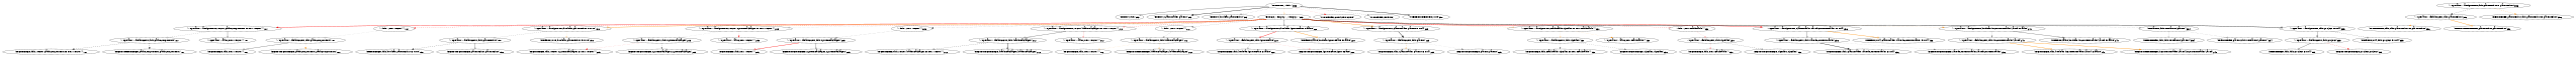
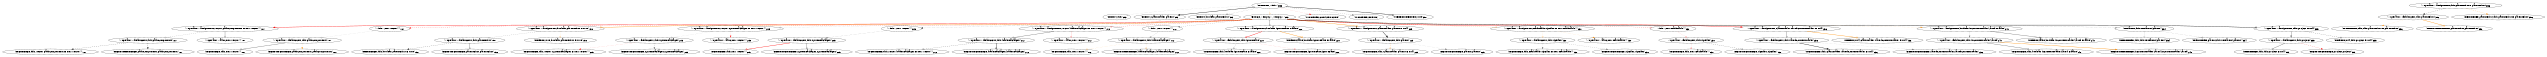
  digraph {
    edge [arrowhead=odot color=gray40 style=bold]
    n1 [label=<(METHOD,&lt;init&gt;)<SUB>353</SUB>>]
    n2 [label=<(PARAM,this)<SUB>353</SUB>>]
    n3 [label=<(PARAM,ClassLoader parent)<SUB>353</SUB>>]
    n4 [label=<(PARAM,boolean parentFirst)<SUB>353</SUB>>]
    n5 [label=<(BLOCK,&lt;empty&gt;,&lt;empty&gt;)<SUB>353</SUB>>]
    n6 [label=<(MODIFIER,CONSTRUCTOR)>]
    n7 [label=<(MODIFIER,PUBLIC)>]
    n8 [label=<(METHOD_RETURN,void)<SUB>357</SUB>>]
    n9 [label=<(&lt;operator&gt;.assignment,Vector pathComponents = new Vector())<SUB>187</SUB>>]
    n10 [label=<(&lt;init&gt;,new Vector())<SUB>187</SUB>>]
    n11 [label=<(&lt;operator&gt;.assignment,boolean parentFirst = true)<SUB>198</SUB>>]
    n12 [label=<(&lt;operator&gt;.assignment,Vector systemPackages = new Vector())<SUB>205</SUB>>]
    n13 [label=<(&lt;init&gt;,new Vector())<SUB>205</SUB>>]
    n14 [label=<(&lt;operator&gt;.assignment,Vector loaderPackages = new Vector())<SUB>212</SUB>>]
    n15 [label=<(&lt;init&gt;,new Vector())<SUB>212</SUB>>]
    n16 [label=<(&lt;operator&gt;.assignment,boolean ignoreBase = false)<SUB>220</SUB>>]
    n17 [label=<(&lt;operator&gt;.assignment,ClassLoader parent = null)<SUB>225</SUB>>]
    n18 [label=<(&lt;operator&gt;.assignment,Hashtable zipFiles = new Hashtable())<SUB>230</SUB>>]
    n19 [label=<(&lt;init&gt;,new Hashtable())<SUB>230</SUB>>]
    n20 [label=<(&lt;operator&gt;.assignment,ClassLoader savedContextLoader = null)<SUB>236</SUB>>]
    n21 [label=<(&lt;operator&gt;.assignment,boolean isContextLoaderSaved = false)<SUB>240</SUB>>]
    n22 [label=<(setParent,this.setParent(parent))<SUB>354</SUB>>]
    n23 [label=<(&lt;operator&gt;.assignment,this.project = null)<SUB>355</SUB>>]
    n24 [label=<(&lt;operator&gt;.fieldAccess,this.pathComponents)<SUB>187</SUB>>]
    n25 [label=<(&lt;operator&gt;.alloc,new Vector())<SUB>187</SUB>>]
    n26 [label=<(&lt;operator&gt;.fieldAccess,this.pathComponents)<SUB>187</SUB>>]
    n27 [label=<(&lt;operator&gt;.fieldAccess,this.parentFirst)<SUB>198</SUB>>]
    n28 [label=<(LITERAL,true,boolean parentFirst = true)<SUB>198</SUB>>]
    n29 [label=<(&lt;operator&gt;.fieldAccess,this.systemPackages)<SUB>205</SUB>>]
    n30 [label=<(&lt;operator&gt;.alloc,new Vector())<SUB>205</SUB>>]
    n31 [label=<(&lt;operator&gt;.fieldAccess,this.systemPackages)<SUB>205</SUB>>]
    n32 [label=<(&lt;operator&gt;.fieldAccess,this.loaderPackages)<SUB>212</SUB>>]
    n33 [label=<(&lt;operator&gt;.alloc,new Vector())<SUB>212</SUB>>]
    n34 [label=<(&lt;operator&gt;.fieldAccess,this.loaderPackages)<SUB>212</SUB>>]
    n35 [label=<(&lt;operator&gt;.fieldAccess,this.ignoreBase)<SUB>220</SUB>>]
    n36 [label=<(LITERAL,false,boolean ignoreBase = false)<SUB>220</SUB>>]
    n37 [label=<(&lt;operator&gt;.fieldAccess,this.parent)<SUB>225</SUB>>]
    n38 [label=<(&lt;operator&gt;.fieldAccess,this.zipFiles)<SUB>230</SUB>>]
    n39 [label=<(&lt;operator&gt;.alloc,new Hashtable())<SUB>230</SUB>>]
    n40 [label=<(&lt;operator&gt;.fieldAccess,this.zipFiles)<SUB>230</SUB>>]
    n41 [label=<(&lt;operator&gt;.fieldAccess,this.savedContextLoader)<SUB>236</SUB>>]
    n42 [label=<(LITERAL,null,ClassLoader savedContextLoader = null)<SUB>236</SUB>>]
    n43 [label=<(&lt;operator&gt;.fieldAccess,this.isContextLoaderSaved)<SUB>240</SUB>>]
    n44 [label=<(LITERAL,false,boolean isContextLoaderSaved = false)<SUB>240</SUB>>]
    n45 [label=<(IDENTIFIER,this,this.setParent(parent))<SUB>354</SUB>>]
    n46 [label=<(IDENTIFIER,parent,this.setParent(parent))<SUB>354</SUB>>]
    n47 [label=<(&lt;operator&gt;.fieldAccess,this.project)<SUB>355</SUB>>]
    n48 [label=<(LITERAL,null,this.project = null)<SUB>355</SUB>>]
    n49 [label=<(&lt;operator&gt;.assignment,this.parentFirst = parentFirst)<SUB>356</SUB>>]
    n50 [label=<(&lt;operator&gt;.fieldAccess,this.parentFirst)<SUB>356</SUB>>]
    n51 [label=<(IDENTIFIER,parentFirst,this.parentFirst = parentFirst)<SUB>356</SUB>>]
    n52 [label=<(IDENTIFIER,this,Vector pathComponents = new Vector())<SUB>187</SUB>>]
    n53 [label=<(FIELD_IDENTIFIER,pathComponents,pathComponents)<SUB>187</SUB>>]
    n54 [label=<(IDENTIFIER,this,new Vector())<SUB>187</SUB>>]
    n55 [label=<(FIELD_IDENTIFIER,pathComponents,pathComponents)<SUB>187</SUB>>]
    n56 [label=<(IDENTIFIER,this,boolean parentFirst = true)<SUB>198</SUB>>]
    n57 [label=<(FIELD_IDENTIFIER,parentFirst,parentFirst)<SUB>198</SUB>>]
    n58 [label=<(IDENTIFIER,this,Vector systemPackages = new Vector())<SUB>205</SUB>>]
    n59 [label=<(FIELD_IDENTIFIER,systemPackages,systemPackages)<SUB>205</SUB>>]
    n60 [label=<(IDENTIFIER,this,new Vector())<SUB>205</SUB>>]
    n61 [label=<(FIELD_IDENTIFIER,systemPackages,systemPackages)<SUB>205</SUB>>]
    n62 [label=<(IDENTIFIER,this,Vector loaderPackages = new Vector())<SUB>212</SUB>>]
    n63 [label=<(FIELD_IDENTIFIER,loaderPackages,loaderPackages)<SUB>212</SUB>>]
    n64 [label=<(IDENTIFIER,this,new Vector())<SUB>212</SUB>>]
    n65 [label=<(FIELD_IDENTIFIER,loaderPackages,loaderPackages)<SUB>212</SUB>>]
    n66 [label=<(IDENTIFIER,this,boolean ignoreBase = false)<SUB>220</SUB>>]
    n67 [label=<(FIELD_IDENTIFIER,ignoreBase,ignoreBase)<SUB>220</SUB>>]
    n68 [label=<(IDENTIFIER,this,ClassLoader parent = null)<SUB>225</SUB>>]
    n69 [label=<(FIELD_IDENTIFIER,parent,parent)<SUB>225</SUB>>]
    n70 [label=<(IDENTIFIER,this,Hashtable zipFiles = new Hashtable())<SUB>230</SUB>>]
    n71 [label=<(FIELD_IDENTIFIER,zipFiles,zipFiles)<SUB>230</SUB>>]
    n72 [label=<(IDENTIFIER,this,new Hashtable())<SUB>230</SUB>>]
    n73 [label=<(FIELD_IDENTIFIER,zipFiles,zipFiles)<SUB>230</SUB>>]
    n74 [label=<(IDENTIFIER,this,ClassLoader savedContextLoader = null)<SUB>236</SUB>>]
    n75 [label=<(FIELD_IDENTIFIER,savedContextLoader,savedContextLoader)<SUB>236</SUB>>]
    n76 [label=<(IDENTIFIER,this,boolean isContextLoaderSaved = false)<SUB>240</SUB>>]
    n77 [label=<(FIELD_IDENTIFIER,isContextLoaderSaved,isContextLoaderSaved)<SUB>240</SUB>>]
    n78 [label=<(IDENTIFIER,this,this.project = null)<SUB>355</SUB>>]
    n79 [label=<(FIELD_IDENTIFIER,project,project)<SUB>355</SUB>>]
    n80 [label=<(IDENTIFIER,this,this.parentFirst = parentFirst)<SUB>356</SUB>>]
    n81 [label=<(FIELD_IDENTIFIER,parentFirst,parentFirst)<SUB>356</SUB>>]
-   n1 -> n2
+   n1 -> n2 [style=dotted]
    n1 -> n3 [arrowhead=normal color=black]
    n1 -> n4 [color=black style=dotted]
    n1 -> n5 [color=darkorange style=dotted]
    n1 -> n6 [arrowhead=normal color=red style=dotted]
    n1 -> n7 [arrowhead=normal style=dashed]
    n1 -> n8 [color=black]
    n5 -> n9 [arrowhead=normal color=red]
    n5 -> n10 [arrowhead=normal color=red style=dashed]
    n5 -> n11 [color=darkorange]
    n5 -> n12 [style=dotted]
    n5 -> n13 [arrowhead=normal color=black style=dotted]
    n5 -> n14 [color=red style=dashed]
    n5 -> n15 [arrowhead=normal style=dashed]
    n5 -> n16
    n5 -> n17 [color=darkorange]
    n5 -> n18 [color=darkorange style=dashed]
    n5 -> n19 [color=red style=dashed]
    n5 -> n20 [arrowhead=normal color=red]
    n5 -> n21 [arrowhead=normal color=darkorange style=dotted]
    n5 -> n22 [color=black style=dotted]
    n5 -> n23 [color=black]
    n9 -> n24 [style=dashed]
    n9 -> n25
    n10 -> n26 [style=dotted]
    n11 -> n27 [style=dashed]
    n11 -> n28 [color=darkorange style=dotted]
    n12 -> n29 [style=dotted]
    n12 -> n30 [arrowhead=normal color=red style=dotted]
    n13 -> n31 [color=black style=dotted]
    n14 -> n32
    n14 -> n33 [color=red style=dashed]
    n15 -> n34 [color=black style=dotted]
    n16 -> n35 [color=red]
    n16 -> n36 [color=darkorange]
    n17 -> n37 [arrowhead=normal color=black]
    n18 -> n38 [color=darkorange style=dotted]
    n18 -> n39 [arrowhead=normal color=darkorange style=dotted]
    n19 -> n40 [color=red style=dotted]
    n20 -> n41
    n20 -> n42 [color=darkorange]
    n21 -> n43 [arrowhead=normal style=dashed]
    n21 -> n44 [arrowhead=normal]
    n22 -> n45 [style=dashed]
    n22 -> n46 [color=black style=dotted]
    n23 -> n47 [arrowhead=normal]
    n23 -> n48 [color=black style=dashed]
    n24 -> n52 [arrowhead=normal color=black style=dashed]
    n24 -> n53 [arrowhead=normal color=black style=dashed]
    n26 -> n54
    n26 -> n55 [arrowhead=normal color=darkorange style=dotted]
    n27 -> n56 [arrowhead=normal color=black style=dashed]
    n27 -> n57
    n29 -> n58 [arrowhead=normal color=red style=dotted]
    n29 -> n59 [arrowhead=normal style=dashed]
    n31 -> n60 [color=red]
    n31 -> n61
    n32 -> n62 [color=black style=dashed]
    n32 -> n63 [color=black]
    n34 -> n64 [color=darkorange style=dotted]
    n34 -> n65 [color=darkorange style=dotted]
    n35 -> n66 [color=black style=dotted]
    n35 -> n67 [color=red style=dotted]
    n37 -> n68 [color=darkorange style=dashed]
    n37 -> n69 [arrowhead=normal style=dotted]
    n38 -> n70 [arrowhead=normal style=dotted]
    n38 -> n71 [arrowhead=normal style=dashed]
    n40 -> n72 [color=red style=dotted]
    n40 -> n73 [color=black style=dashed]
    n41 -> n74 [arrowhead=normal color=black]
    n41 -> n75 [arrowhead=normal style=dotted]
-   n43 -> n76 [color=darkorange]
+   n43 -> n76
    n43 -> n77 [arrowhead=normal color=darkorange]
    n47 -> n78
    n47 -> n79 [arrowhead=normal color=red style=dashed]
    n49 -> n50 [arrowhead=normal color=black style=dashed]
    n49 -> n51 [arrowhead=normal color=darkorange style=dashed]
    n50 -> n80 [arrowhead=normal color=darkorange style=dotted]
    n50 -> n81 [color=darkorange]
  }
